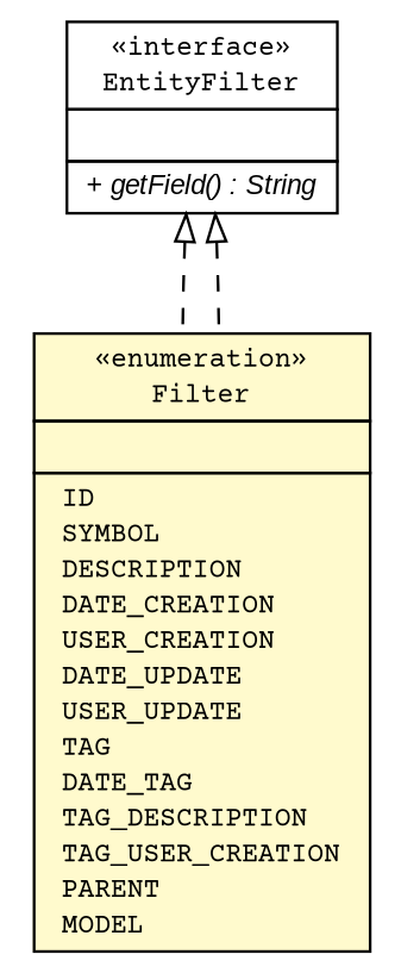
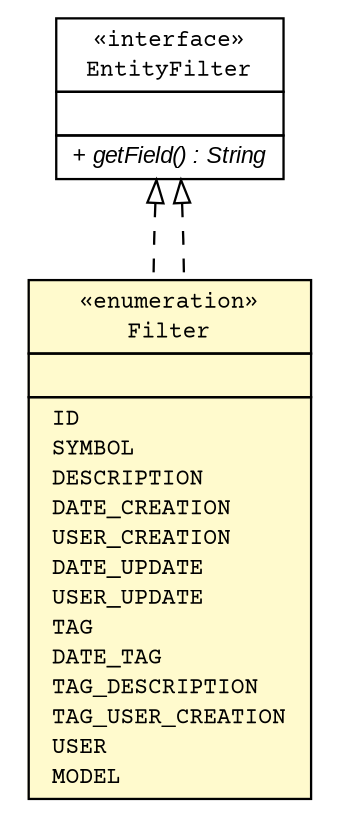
  digraph {
    nodesep=0.25
    ranksep=0.5
    fontname="Courier Prime"
    node [fontcolor=black fontname="Courier Prime" fontsize=10.0 shape=plaintext]
    edge [arrowtail=empty dir=back fontname="Courier Prime" fontsize=10 headport=p labelfontname=arial labelfontsize=10 style=dashed tailport=p]
-   n1 [label=<<table title="gov.sandia.cf.model.QuantityOfInterest.Filter" border="0" cellborder="1" cellspacing="0" cellpadding="2" port="p" bgcolor="lemonChiffon" href="./QuantityOfInterest.Filter.html"> 		<tr><td><table border="0" cellspacing="0" cellpadding="1"> <tr><td align="center" balign="center"> &#171;enumeration&#187; </td></tr> <tr><td align="center" balign="center"> Filter </td></tr> 		</table></td></tr> 		<tr><td><table border="0" cellspacing="0" cellpadding="1"> <tr><td align="left" balign="left">  </td></tr> 		</table></td></tr> 		<tr><td><table border="0" cellspacing="0" cellpadding="1"> <tr><td align="left" balign="left"> ID </td></tr> <tr><td align="left" balign="left"> SYMBOL </td></tr> <tr><td align="left" balign="left"> DESCRIPTION </td></tr> <tr><td align="left" balign="left"> DATE_CREATION </td></tr> <tr><td align="left" balign="left"> USER_CREATION </td></tr> <tr><td align="left" balign="left"> DATE_UPDATE </td></tr> <tr><td align="left" balign="left"> USER_UPDATE </td></tr> <tr><td align="left" balign="left"> TAG </td></tr> <tr><td align="left" balign="left"> DATE_TAG </td></tr> <tr><td align="left" balign="left"> TAG_DESCRIPTION </td></tr> <tr><td align="left" balign="left"> TAG_USER_CREATION </td></tr> <tr><td align="left" balign="left"> PARENT </td></tr> <tr><td align="left" balign="left"> MODEL </td></tr> 		</table></td></tr> 		</table>>]
+   n1 [label=<<table title="gov.sandia.cf.model.QuantityOfInterest.Filter" border="0" cellborder="1" cellspacing="0" cellpadding="2" port="p" bgcolor="lemonChiffon" href="./QuantityOfInterest.Filter.html"> 		<tr><td><table border="0" cellspacing="0" cellpadding="1"> <tr><td align="center" balign="center"> &#171;enumeration&#187; </td></tr> <tr><td align="center" balign="center"> Filter </td></tr> 		</table></td></tr> 		<tr><td><table border="0" cellspacing="0" cellpadding="1"> <tr><td align="left" balign="left">  </td></tr> 		</table></td></tr> 		<tr><td><table border="0" cellspacing="0" cellpadding="1"> <tr><td align="left" balign="left"> ID </td></tr> <tr><td align="left" balign="left"> SYMBOL </td></tr> <tr><td align="left" balign="left"> DESCRIPTION </td></tr> <tr><td align="left" balign="left"> DATE_CREATION </td></tr> <tr><td align="left" balign="left"> USER_CREATION </td></tr> <tr><td align="left" balign="left"> DATE_UPDATE </td></tr> <tr><td align="left" balign="left"> USER_UPDATE </td></tr> <tr><td align="left" balign="left"> TAG </td></tr> <tr><td align="left" balign="left"> DATE_TAG </td></tr> <tr><td align="left" balign="left"> TAG_DESCRIPTION </td></tr> <tr><td align="left" balign="left"> TAG_USER_CREATION </td></tr> <tr><td align="left" balign="left"> USER </td></tr> <tr><td align="left" balign="left"> MODEL </td></tr> 		</table></td></tr> 		</table>>]
    n2 [label=<<table title="gov.sandia.cf.model.query.EntityFilter" border="0" cellborder="1" cellspacing="0" cellpadding="2" port="p" href="./query/EntityFilter.html"> 		<tr><td><table border="0" cellspacing="0" cellpadding="1"> <tr><td align="center" balign="center"> &#171;interface&#187; </td></tr> <tr><td align="center" balign="center"> EntityFilter </td></tr> 		</table></td></tr> 		<tr><td><table border="0" cellspacing="0" cellpadding="1"> <tr><td align="left" balign="left">  </td></tr> 		</table></td></tr> 		<tr><td><table border="0" cellspacing="0" cellpadding="1"> <tr><td align="left" balign="left"><font face="arial italic" point-size="10.0"> + getField() : String </font></td></tr> 		</table></td></tr> 		</table>>]
    n2 -> n1
    n2 -> n1
  }
